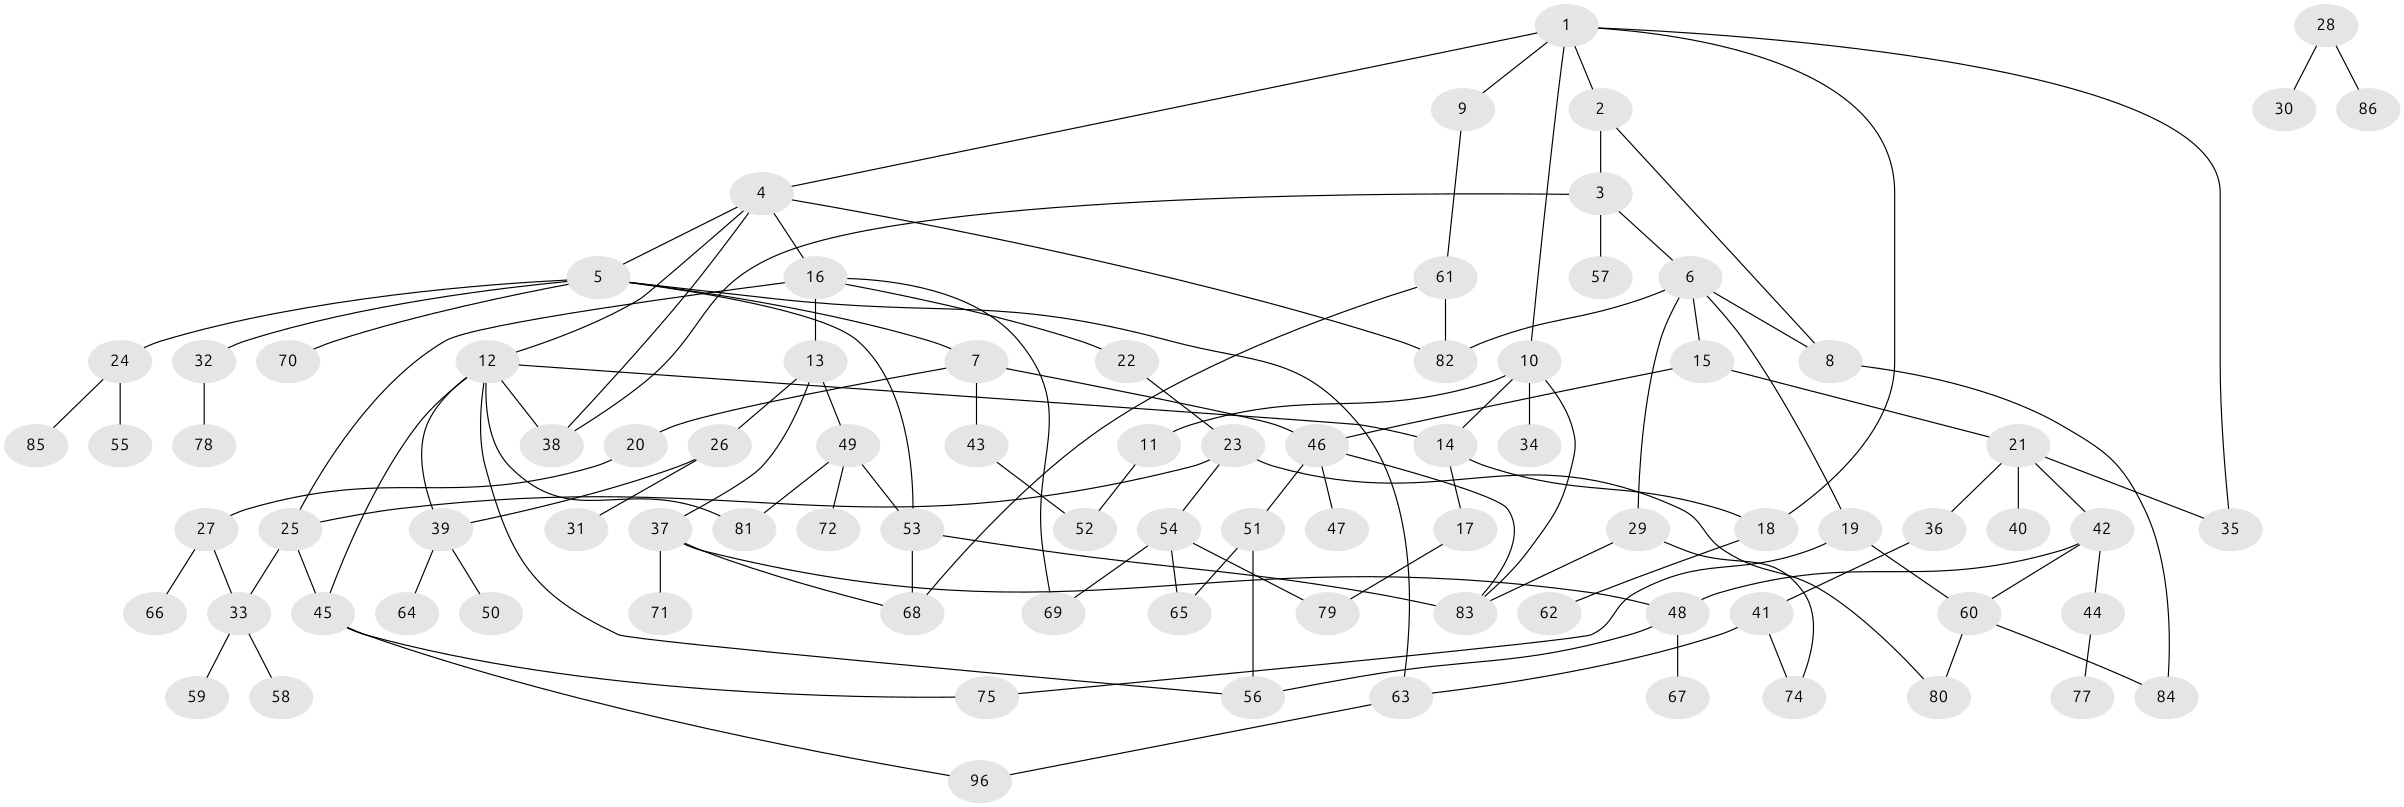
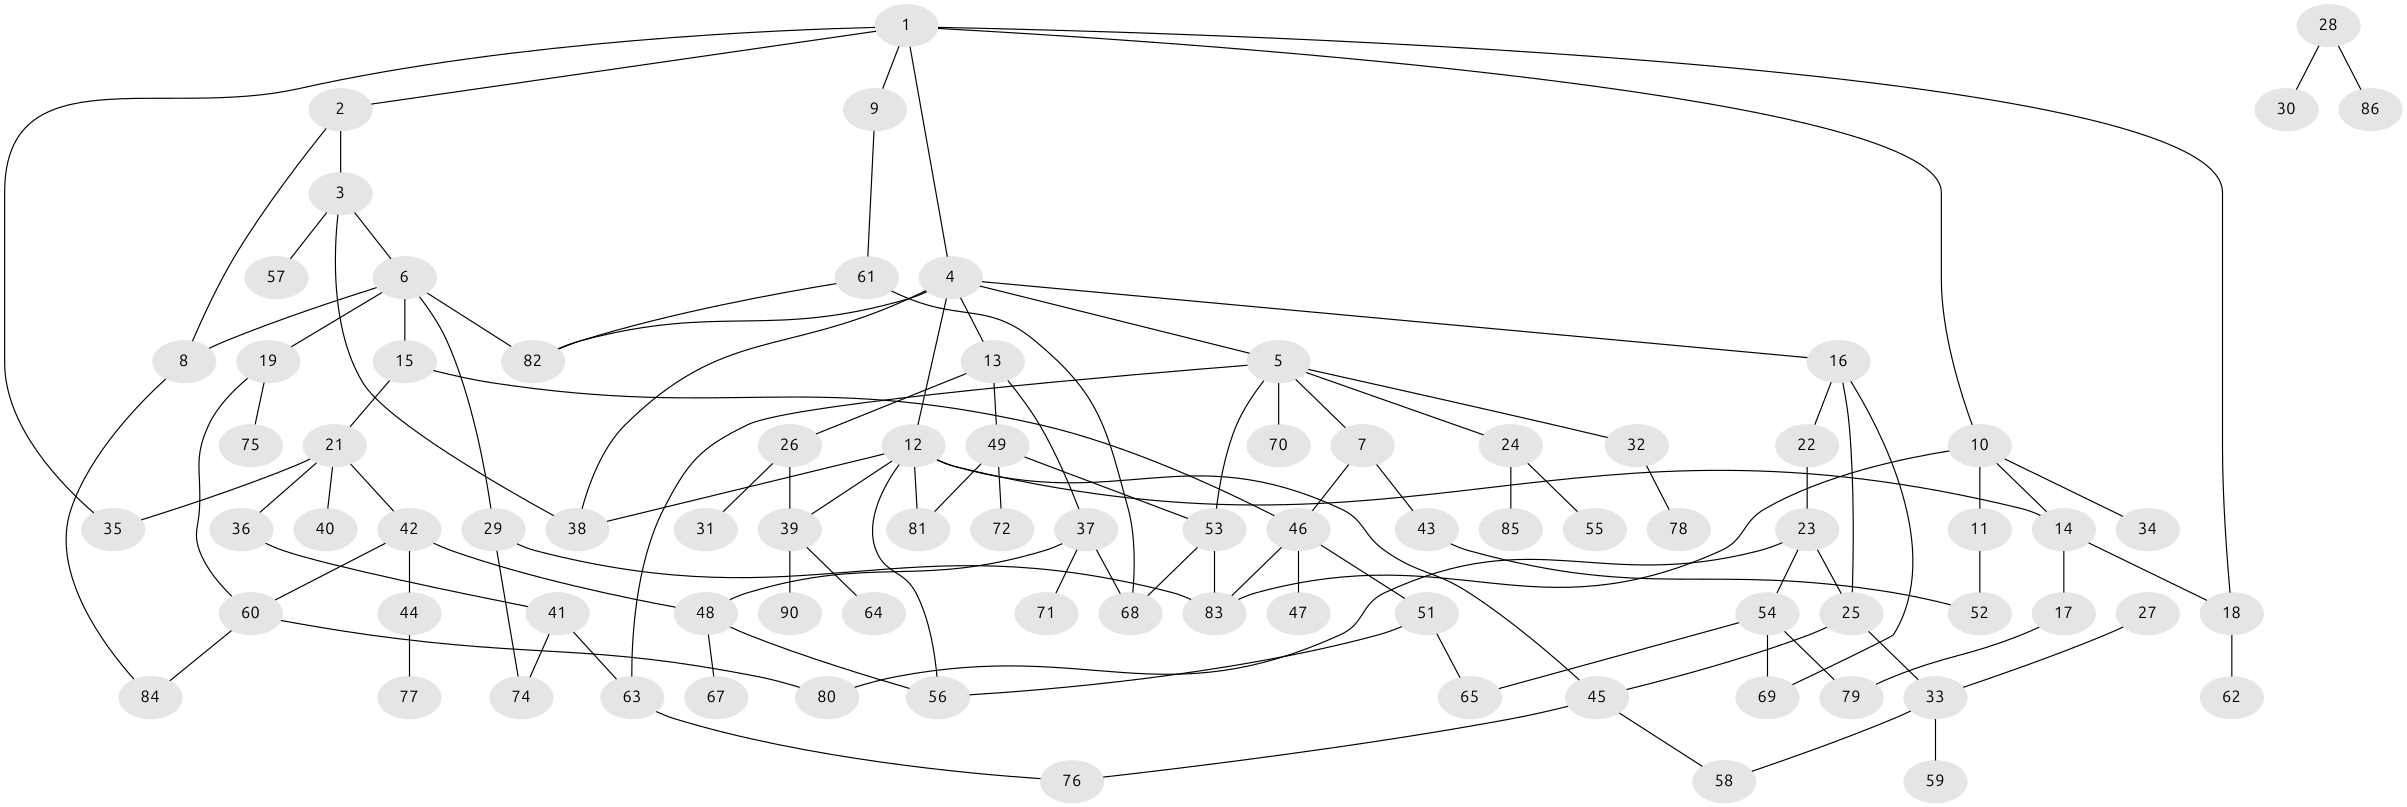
  graph {
    fontname=Ubuntu
    node [color=gray90 fontname=Ubuntu style=filled]
    edge [fontname=Ubuntu]
    1
    2
    4
    9
    10
    18
    35
    3
    8
    38
    5
    12
    13
    16
    82
    61
    11
    14
    34
    83
    62
    6
    57
    84
    15
    19
    29
    7
    24
    32
    53
    63
    70
    39
    45
    56
    81
    26
    37
    49
    22
    25
    69
-   20
    43
    46
    55
    85
    78
    68
-   76 [label=96]
+   76
    21
    60
    75
    74
    27
    52
    47
    51
    17
-   50
+   50 [label=90]
    64
    31
    48
    71
    72
    79
    36
    40
    42
    23
    33
    80
-   66
    41
    44
    54
    65
    28
    30
    86
    58
    59
    67
    77
    1 -- 2
    1 -- 4
    1 -- 9
    1 -- 10
    1 -- 18
    1 -- 35
    2 -- 3
    2 -- 8
    4 -- 38
    4 -- 5
    4 -- 12
-   16 -- 13
+   4 -- 13
    4 -- 16
    4 -- 82
    9 -- 61
    10 -- 11
    10 -- 14
    10 -- 34
    10 -- 83
    18 -- 62
    3 -- 38
    3 -- 6
    3 -- 57
    8 -- 84
    5 -- 7
    5 -- 24
    5 -- 32
    5 -- 53
    5 -- 63
    5 -- 70
    12 -- 38
    12 -- 14
    12 -- 39
    12 -- 45
    12 -- 56
    12 -- 81
    13 -- 26
    13 -- 37
    13 -- 49
    16 -- 22
    16 -- 25
    16 -- 69
    61 -- 82
    61 -- 68
    11 -- 52
    14 -- 18
    14 -- 17
    6 -- 8
    6 -- 82
    6 -- 15
    6 -- 19
    6 -- 29
    15 -- 46
    15 -- 21
    19 -- 60
    19 -- 75
    29 -- 83
    29 -- 74
-   7 -- 20
    7 -- 43
    7 -- 46
    24 -- 55
    24 -- 85
    32 -- 78
    53 -- 83
    53 -- 68
    63 -- 76
    39 -- 50
    39 -- 64
    45 -- 76
-   45 -- 75
+   45 -- 58
    26 -- 39
    26 -- 31
    37 -- 68
    37 -- 48
    37 -- 71
    49 -- 53
    49 -- 81
    49 -- 72
    22 -- 23
    25 -- 45
    25 -- 33
-   20 -- 27
    43 -- 52
    46 -- 83
    46 -- 47
    46 -- 51
    21 -- 35
    21 -- 36
    21 -- 40
    21 -- 42
    60 -- 84
    60 -- 80
    27 -- 33
-   27 -- 66
    51 -- 56
    51 -- 65
    17 -- 79
    48 -- 56
    48 -- 67
    36 -- 41
    42 -- 60
    42 -- 48
    42 -- 44
    23 -- 25
    23 -- 80
    23 -- 54
    33 -- 58
    33 -- 59
    41 -- 63
    41 -- 74
    44 -- 77
    54 -- 69
    54 -- 79
    54 -- 65
    28 -- 30
    28 -- 86
  }
